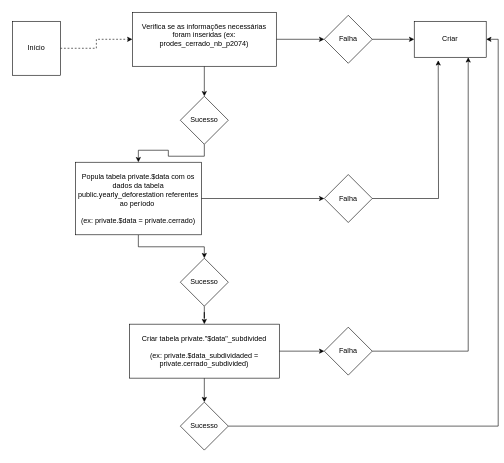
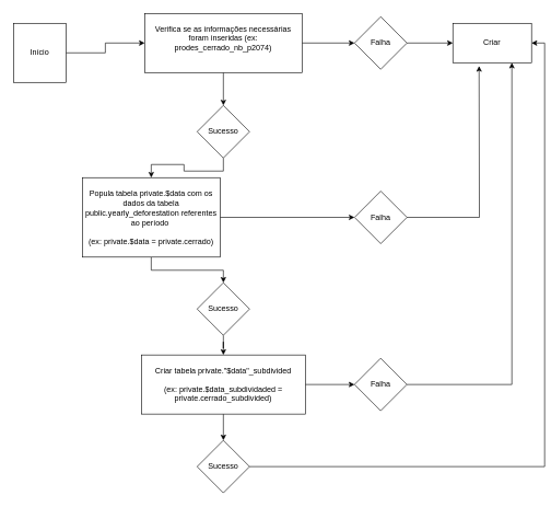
  <mxCell id="0" />
  <mxCell id="1" parent="0" />
- <mxCell id="2" style="edgeStyle=orthogonalEdgeStyle;rounded=0;orthogonalLoop=1;jettySize=auto;html=1;entryX=0;entryY=0.5;entryDx=0;entryDy=0;dashed=1;" parent="1" source="3" target="7" edge="1"><mxGeometry relative="1" as="geometry" /></mxCell>
+ <mxCell id="2" style="edgeStyle=orthogonalEdgeStyle;rounded=0;orthogonalLoop=1;jettySize=auto;html=1;entryX=0;entryY=0.5;entryDx=0;entryDy=0;" parent="1" source="3" target="7" edge="1"><mxGeometry relative="1" as="geometry" /></mxCell>
  <mxCell id="3" value="Início" style="rounded=0;whiteSpace=wrap;html=1;" parent="1" vertex="1"><mxGeometry x="20" y="35" width="80" height="90" as="geometry" /></mxCell>
  <mxCell id="4" value="&lt;font style=&quot;vertical-align: inherit;&quot;&gt;&lt;font style=&quot;vertical-align: inherit;&quot;&gt;Criar&lt;/font&gt;&lt;/font&gt;" style="rounded=0;whiteSpace=wrap;html=1;" parent="1" vertex="1"><mxGeometry x="690" y="35" width="120" height="60" as="geometry" /></mxCell>
  <mxCell id="5" value="" style="edgeStyle=orthogonalEdgeStyle;rounded=0;orthogonalLoop=1;jettySize=auto;html=1;" parent="1" source="7" target="17" edge="1"><mxGeometry relative="1" as="geometry" /></mxCell>
  <mxCell id="6" style="edgeStyle=orthogonalEdgeStyle;rounded=0;orthogonalLoop=1;jettySize=auto;html=1;entryX=0;entryY=0.5;entryDx=0;entryDy=0;" parent="1" source="7" target="25" edge="1"><mxGeometry relative="1" as="geometry" /></mxCell>
  <mxCell id="7" value="Verifica se as informações necessárias foram inseridas (ex: prodes_cerrado_nb_p2074)&lt;div&gt;&lt;br&gt;&lt;/div&gt;" style="whiteSpace=wrap;html=1;" parent="1" vertex="1"><mxGeometry x="220" y="20" width="240" height="90" as="geometry" /></mxCell>
  <mxCell id="8" value="" style="edgeStyle=orthogonalEdgeStyle;rounded=0;orthogonalLoop=1;jettySize=auto;html=1;" parent="1" source="25" target="4" edge="1"><mxGeometry relative="1" as="geometry"><mxPoint x="520" y="70" as="sourcePoint" /></mxGeometry></mxCell>
  <mxCell id="9" value="" style="edgeStyle=orthogonalEdgeStyle;rounded=0;orthogonalLoop=1;jettySize=auto;html=1;" parent="1" source="11" target="15" edge="1"><mxGeometry relative="1" as="geometry" /></mxCell>
  <mxCell id="10" value="" style="edgeStyle=orthogonalEdgeStyle;rounded=0;orthogonalLoop=1;jettySize=auto;html=1;" parent="1" source="11" target="22" edge="1"><mxGeometry relative="1" as="geometry" /></mxCell>
  <mxCell id="11" value="Popula tabela private.$data com os dados da tabela public.yearly_deforestation referentes ao período&amp;nbsp;&lt;br&gt;&lt;br&gt;(ex: private.$data = private.cerrado)" style="whiteSpace=wrap;html=1;" parent="1" vertex="1"><mxGeometry x="125" y="270" width="210" height="121" as="geometry" /></mxCell>
  <mxCell id="12" style="edgeStyle=orthogonalEdgeStyle;rounded=0;orthogonalLoop=1;jettySize=auto;html=1;entryX=1;entryY=0.5;entryDx=0;entryDy=0;" parent="1" source="13" target="4" edge="1"><mxGeometry relative="1" as="geometry" /></mxCell>
  <mxCell id="13" value="Sucesso" style="rhombus;whiteSpace=wrap;html=1;" parent="1" vertex="1"><mxGeometry x="300" y="670" width="80" height="80" as="geometry" /></mxCell>
  <mxCell id="14" style="edgeStyle=orthogonalEdgeStyle;rounded=0;orthogonalLoop=1;jettySize=auto;html=1;" parent="1" source="15" edge="1"><mxGeometry relative="1" as="geometry"><mxPoint x="730" y="100" as="targetPoint" /></mxGeometry></mxCell>
  <mxCell id="15" value="Falha" style="rhombus;whiteSpace=wrap;html=1;" parent="1" vertex="1"><mxGeometry x="540" y="290.5" width="80" height="80" as="geometry" /></mxCell>
  <mxCell id="16" value="" style="edgeStyle=orthogonalEdgeStyle;rounded=0;orthogonalLoop=1;jettySize=auto;html=1;" parent="1" source="17" target="11" edge="1"><mxGeometry relative="1" as="geometry" /></mxCell>
  <mxCell id="17" value="Sucesso" style="rhombus;whiteSpace=wrap;html=1;" parent="1" vertex="1"><mxGeometry x="300" y="160" width="80" height="80" as="geometry" /></mxCell>
  <mxCell id="18" value="" style="edgeStyle=orthogonalEdgeStyle;rounded=0;orthogonalLoop=1;jettySize=auto;html=1;" parent="1" source="20" target="13" edge="1"><mxGeometry relative="1" as="geometry" /></mxCell>
  <mxCell id="19" value="" style="edgeStyle=orthogonalEdgeStyle;rounded=0;orthogonalLoop=1;jettySize=auto;html=1;" parent="1" source="20" target="24" edge="1"><mxGeometry relative="1" as="geometry" /></mxCell>
  <mxCell id="20" value="Criar tabela&amp;nbsp;private.&quot;$data&quot;_subdivided&lt;div&gt;&lt;br&gt;&lt;/div&gt;&lt;div&gt;(ex: private.$data_subdividaded = private.cerrado_subdivided)&lt;/div&gt;" style="whiteSpace=wrap;html=1;" parent="1" vertex="1"><mxGeometry x="215" y="540" width="250" height="90" as="geometry" /></mxCell>
  <mxCell id="21" value="" style="edgeStyle=orthogonalEdgeStyle;rounded=0;orthogonalLoop=1;jettySize=auto;html=1;" parent="1" source="22" target="20" edge="1"><mxGeometry relative="1" as="geometry" /></mxCell>
  <mxCell id="22" value="Sucesso" style="rhombus;whiteSpace=wrap;html=1;" parent="1" vertex="1"><mxGeometry x="300" y="430" width="80" height="80" as="geometry" /></mxCell>
  <mxCell id="23" style="edgeStyle=orthogonalEdgeStyle;rounded=0;orthogonalLoop=1;jettySize=auto;html=1;entryX=0.75;entryY=1;entryDx=0;entryDy=0;" parent="1" source="24" target="4" edge="1"><mxGeometry relative="1" as="geometry" /></mxCell>
  <mxCell id="24" value="Falha" style="rhombus;whiteSpace=wrap;html=1;" parent="1" vertex="1"><mxGeometry x="540" y="545" width="80" height="80" as="geometry" /></mxCell>
  <mxCell id="25" value="Falha" style="rhombus;whiteSpace=wrap;html=1;" parent="1" vertex="1"><mxGeometry x="540" y="25" width="80" height="80" as="geometry" /></mxCell>
